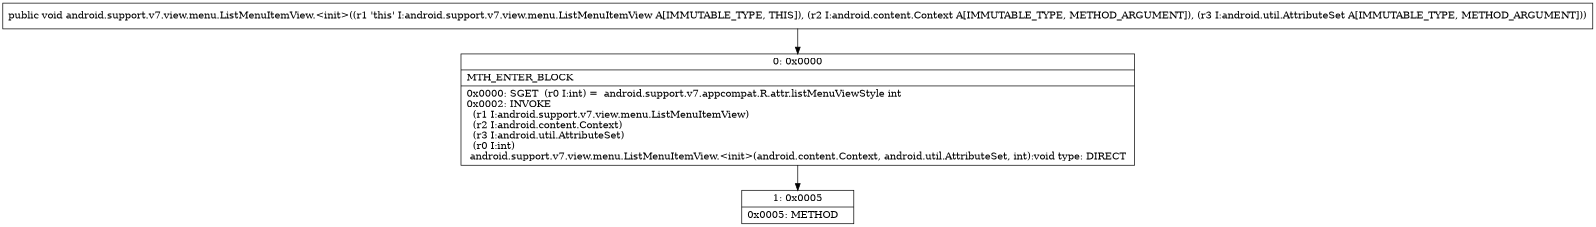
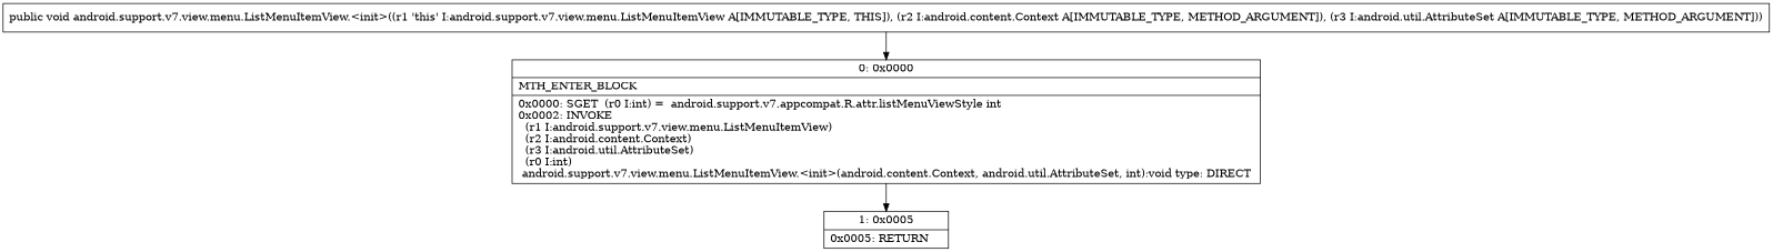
  digraph {
    node [shape=record]
    n1 [label="{0\:\ 0x0000|MTH_ENTER_BLOCK\l|0x0000: SGET  (r0 I:int) =  android.support.v7.appcompat.R.attr.listMenuViewStyle int \l0x0002: INVOKE  \l  (r1 I:android.support.v7.view.menu.ListMenuItemView)\l  (r2 I:android.content.Context)\l  (r3 I:android.util.AttributeSet)\l  (r0 I:int)\l android.support.v7.view.menu.ListMenuItemView.\<init\>(android.content.Context, android.util.AttributeSet, int):void type: DIRECT \l}"]
-   n2 [label="{1\:\ 0x0005|0x0005: METHOD   \l}"]
+   n2 [label="{1\:\ 0x0005|0x0005: RETURN   \l}"]
    n3 [label="{public void android.support.v7.view.menu.ListMenuItemView.\<init\>((r1 'this' I:android.support.v7.view.menu.ListMenuItemView A[IMMUTABLE_TYPE, THIS]), (r2 I:android.content.Context A[IMMUTABLE_TYPE, METHOD_ARGUMENT]), (r3 I:android.util.AttributeSet A[IMMUTABLE_TYPE, METHOD_ARGUMENT])) }"]
    n1 -> n2
    n3 -> n1
  }
